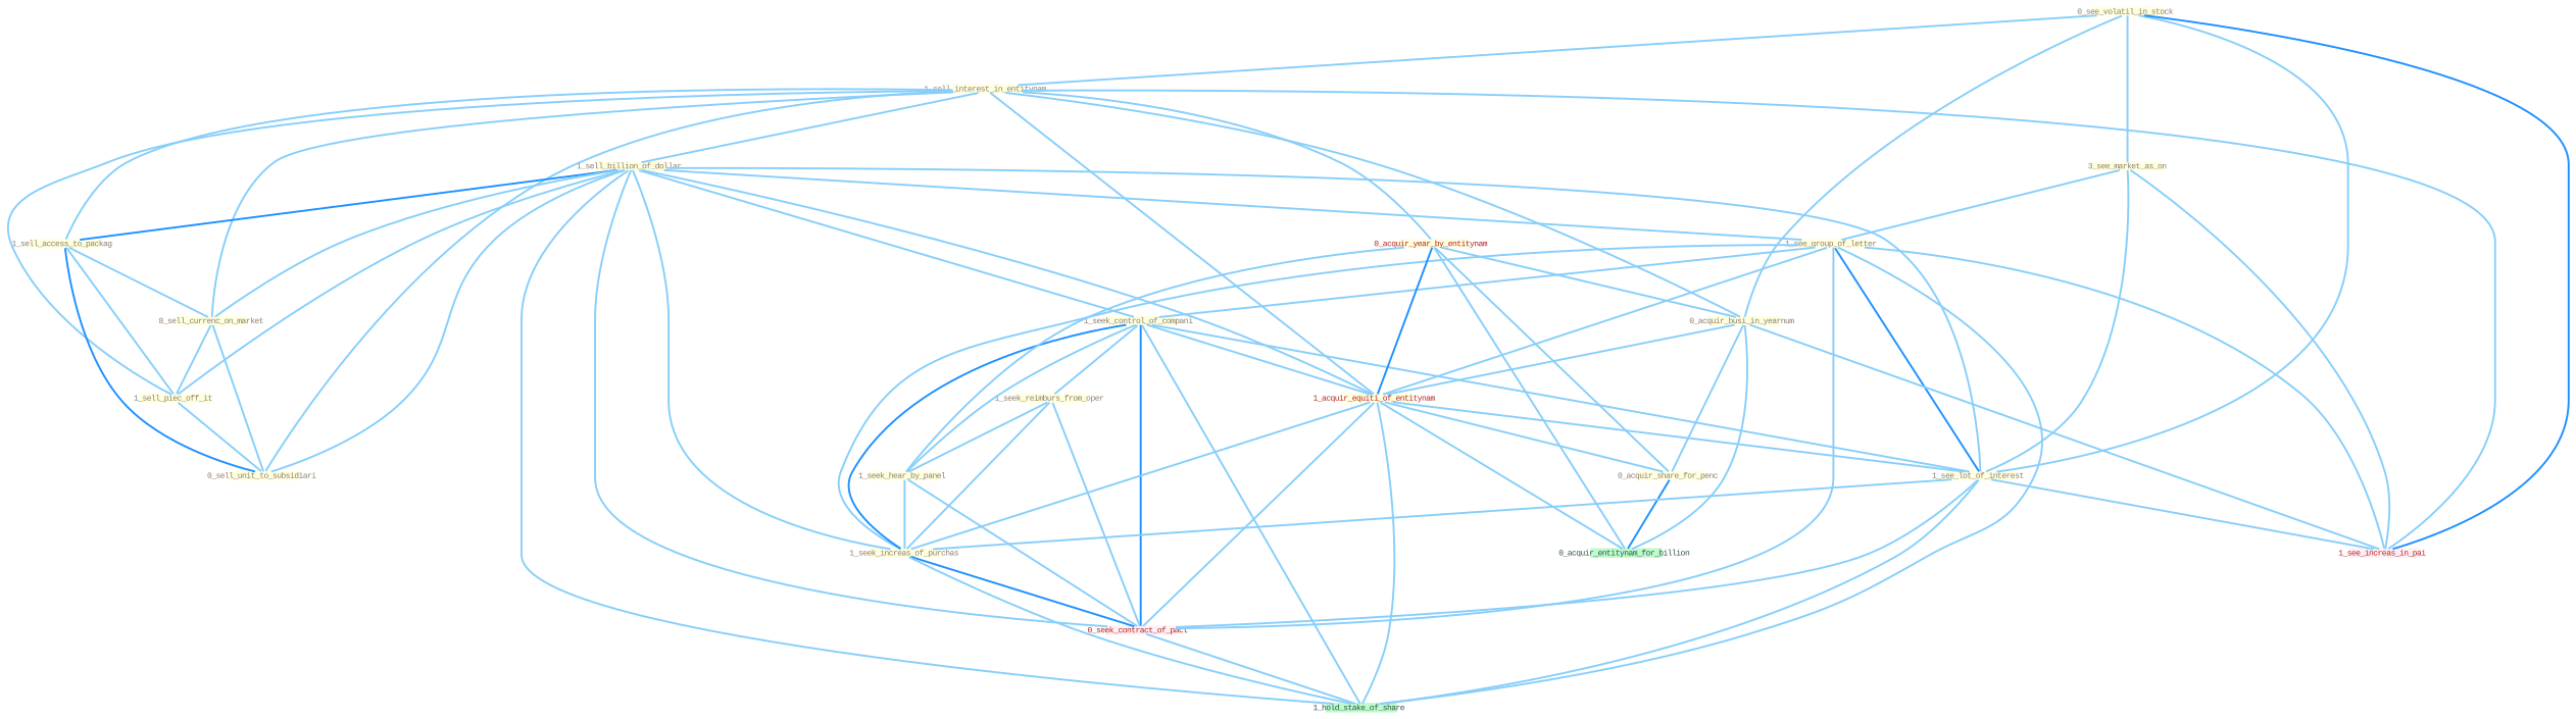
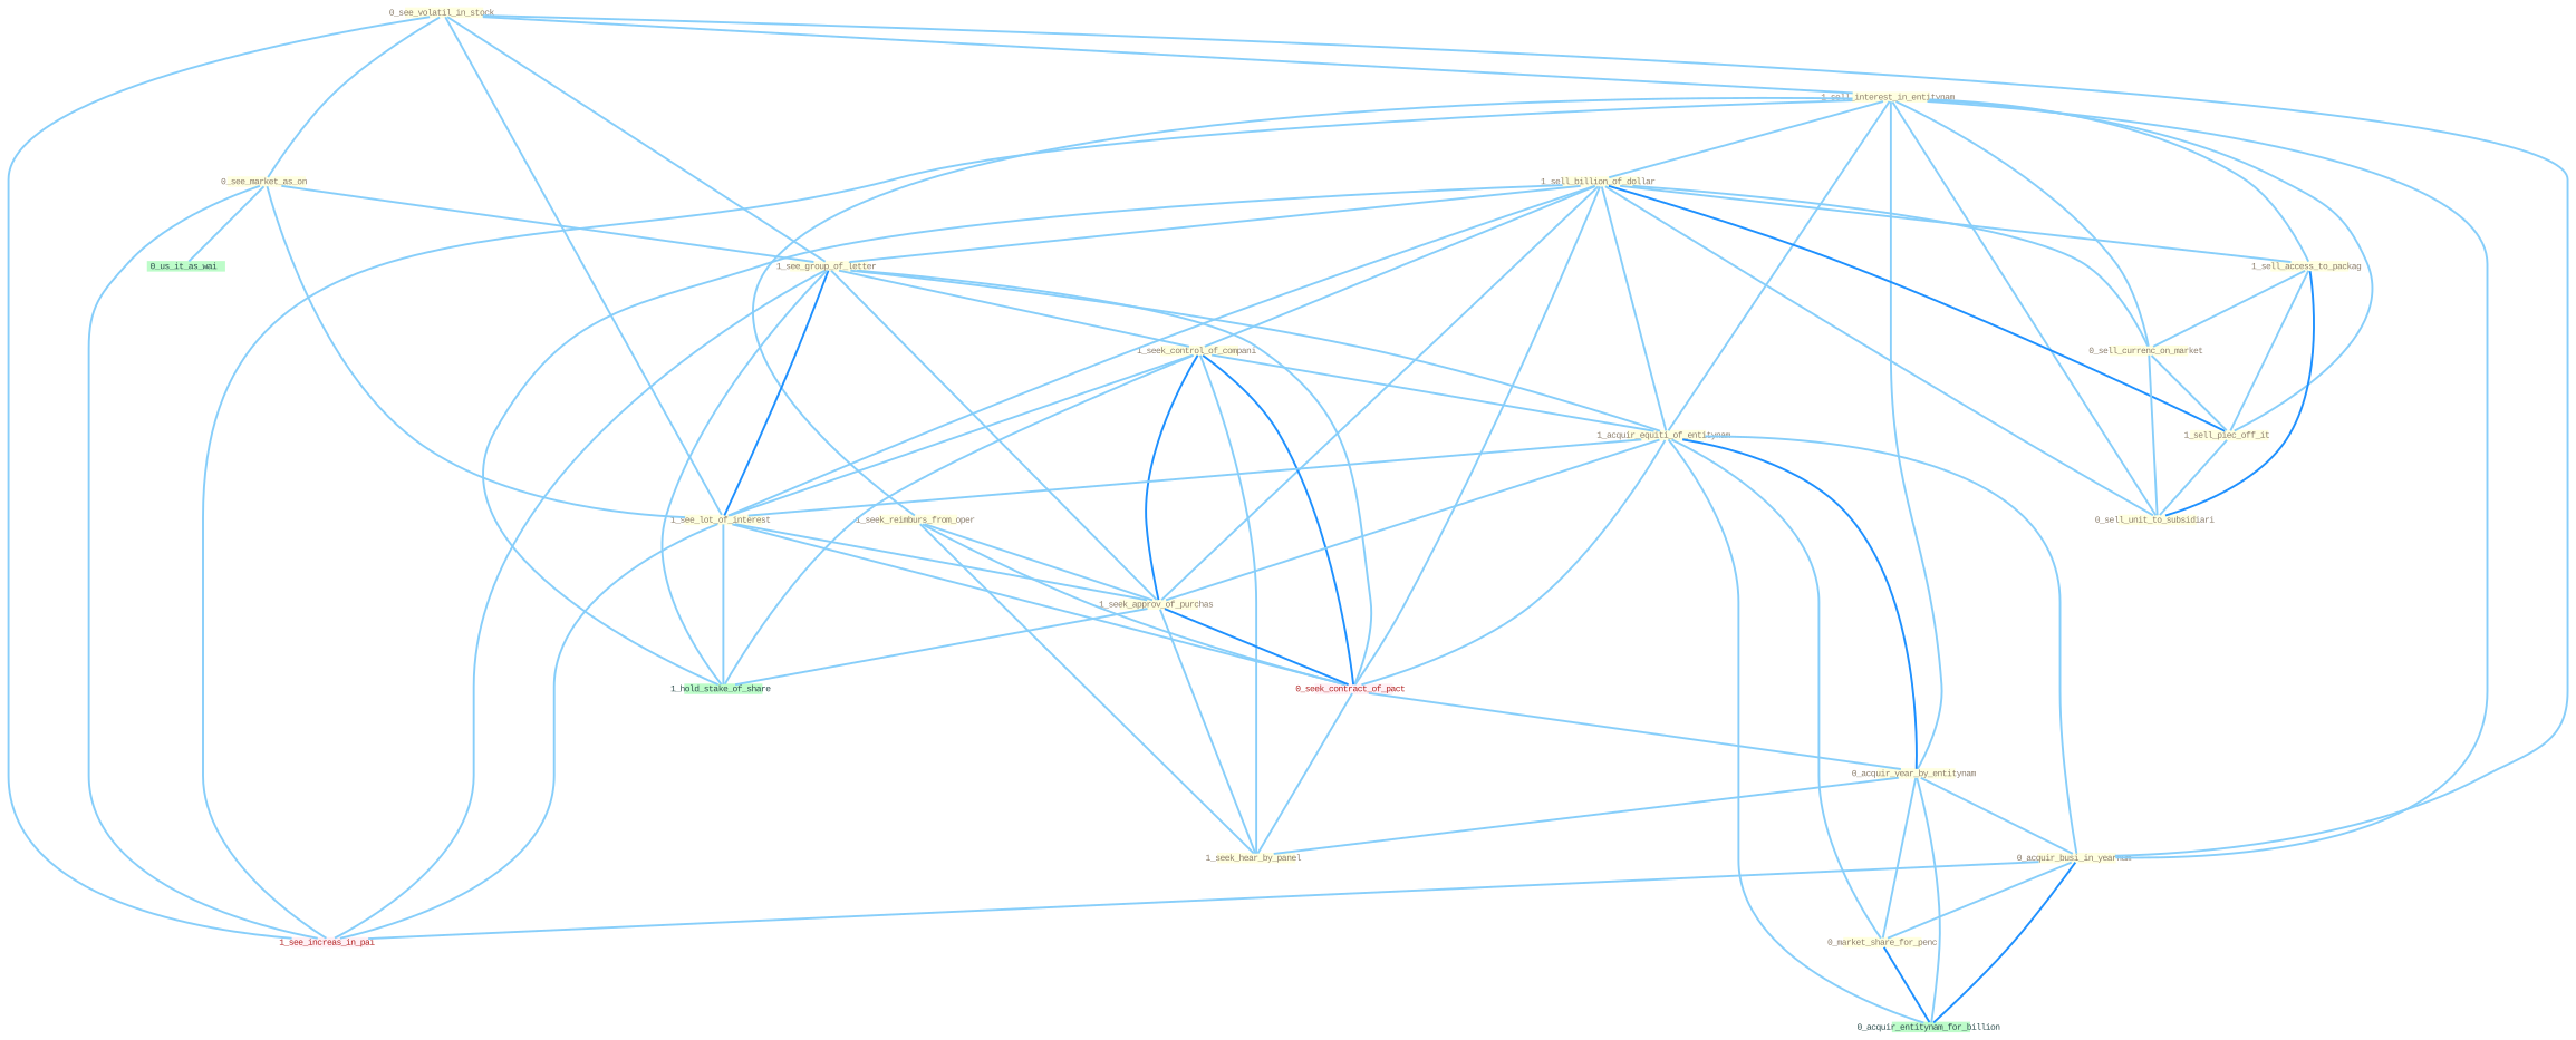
  graph {
    fontname="Liberation Mono"
    node [color="#ffffe0" fixedsize=true fontcolor="#8b7d6b" fontname="Liberation Mono" fontsize=4 shape=polygon style=filled]
    edge [color="#87cefa" fontname="Liberation Mono" w=1]
    "0_see_volatil_in_stock " [height=.06 width=.5]
    "1_sell_interest_in_entitynam " [height=.06 width=.5]
-   "0_see_market_as_on " [height=.06 width=.5 label="3_see_market_as_on"]
+   "0_see_market_as_on " [height=.06 width=.5]
    "1_sell_billion_of_dollar " [height=.06 width=.5]
    "1_see_group_of_letter " [height=.06 width=.5]
    "1_sell_access_to_packag " [height=.06 width=.5]
    "1_seek_control_of_compani " [height=.06 width=.5]
-   "0_acquir_year_by_entitynam " [fontcolor="#b22222" height=.06 width=.5]
+   "0_acquir_year_by_entitynam " [height=.06 width=.5]
    "1_seek_reimburs_from_oper " [height=.06 width=.5]
    "0_acquir_busi_in_yearnum " [height=.06 width=.5]
-   "1_acquir_equiti_of_entitynam " [fontcolor="#b22222" height=.06 width=.5]
-   "0_acquir_share_for_penc " [height=.06 width=.5]
+   "1_acquir_equiti_of_entitynam " [height=.06 width=.5]
+   "0_acquir_share_for_penc " [height=.06 width=.5 label="0_market_share_for_penc"]
    "1_see_lot_of_interest " [height=.06 width=.5]
-   "0_sell_currenc_on_market " [height=.06 width=.5 label="8_sell_currenc_on_market"]
+   "0_sell_currenc_on_market " [height=.06 width=.5]
    "1_sell_piec_off_it " [height=.06 width=.5]
    "0_sell_unit_to_subsidiari " [height=.06 width=.5]
    "1_seek_hear_by_panel " [height=.06 width=.5]
-   "1_seek_approv_of_purchas " [height=.06 width=.5 label="1_seek_increas_of_purchas"]
+   "1_seek_approv_of_purchas " [height=.06 width=.5]
    "0_seek_contract_of_pact " [color="#fff0f5" fontcolor="#b22222" height=.06 width=.5]
    "1_see_increas_in_pai " [color="#fff0f5" fontcolor="#b22222" height=.06 width=.5]
+   "0_us_it_as_wai " [color="#BDFCC9" fontcolor="#2f4f4f" height=.06 width=.5]
    "1_hold_stake_of_share " [color="#BDFCC9" fontcolor="#2f4f4f" height=.06 width=.5]
    "0_acquir_entitynam_for_billion " [color="#BDFCC9" fontcolor="#2f4f4f" height=.06 width=.5]
    subgraph sub_1 {
      "0_see_volatil_in_stock "
      "1_sell_interest_in_entitynam "
      "0_see_market_as_on "
      "1_sell_billion_of_dollar "
      "1_see_group_of_letter "
      "1_sell_access_to_packag "
      "1_seek_control_of_compani "
      "0_acquir_year_by_entitynam "
      "1_seek_reimburs_from_oper "
      "0_acquir_busi_in_yearnum "
      "1_acquir_equiti_of_entitynam "
      "0_acquir_share_for_penc "
      "1_see_lot_of_interest "
      "0_sell_currenc_on_market "
      "1_sell_piec_off_it "
      "0_sell_unit_to_subsidiari "
      "1_seek_hear_by_panel "
      "1_seek_approv_of_purchas "
    }
    subgraph sub_2 {
      "0_seek_contract_of_pact "
      "1_see_increas_in_pai "
    }
    "0_see_volatil_in_stock " -- "1_sell_interest_in_entitynam "
    "0_see_volatil_in_stock " -- "0_see_market_as_on "
+   "0_see_volatil_in_stock " -- "1_see_group_of_letter "
    "0_see_volatil_in_stock " -- "0_acquir_busi_in_yearnum "
    "0_see_volatil_in_stock " -- "1_see_lot_of_interest "
-   "0_see_volatil_in_stock " -- "1_see_increas_in_pai " [color="#1e90ff" w=2]
+   "0_see_volatil_in_stock " -- "1_see_increas_in_pai " [w=2]
    "1_sell_interest_in_entitynam " -- "1_sell_billion_of_dollar "
    "1_sell_interest_in_entitynam " -- "1_sell_access_to_packag "
    "1_sell_interest_in_entitynam " -- "0_acquir_year_by_entitynam "
    "1_sell_interest_in_entitynam " -- "0_acquir_busi_in_yearnum "
    "1_sell_interest_in_entitynam " -- "1_acquir_equiti_of_entitynam "
    "1_sell_interest_in_entitynam " -- "0_sell_currenc_on_market "
    "1_sell_interest_in_entitynam " -- "1_sell_piec_off_it "
    "1_sell_interest_in_entitynam " -- "0_sell_unit_to_subsidiari "
    "1_sell_interest_in_entitynam " -- "1_see_increas_in_pai "
    "0_see_market_as_on " -- "1_see_group_of_letter "
    "0_see_market_as_on " -- "1_see_lot_of_interest "
    "0_see_market_as_on " -- "1_see_increas_in_pai "
+   "0_see_market_as_on " -- "0_us_it_as_wai "
    "1_sell_billion_of_dollar " -- "1_see_group_of_letter "
-   "1_sell_billion_of_dollar " -- "1_sell_access_to_packag " [color="#1e90ff"]
+   "1_sell_billion_of_dollar " -- "1_sell_access_to_packag "
    "1_sell_billion_of_dollar " -- "1_seek_control_of_compani "
    "1_sell_billion_of_dollar " -- "1_acquir_equiti_of_entitynam "
    "1_sell_billion_of_dollar " -- "1_see_lot_of_interest "
    "1_sell_billion_of_dollar " -- "0_sell_currenc_on_market "
-   "1_sell_billion_of_dollar " -- "1_sell_piec_off_it "
+   "1_sell_billion_of_dollar " -- "1_sell_piec_off_it " [color="#1e90ff"]
    "1_sell_billion_of_dollar " -- "0_sell_unit_to_subsidiari "
    "1_sell_billion_of_dollar " -- "1_seek_approv_of_purchas "
    "1_sell_billion_of_dollar " -- "0_seek_contract_of_pact "
    "1_sell_billion_of_dollar " -- "1_hold_stake_of_share "
    "1_see_group_of_letter " -- "1_seek_control_of_compani "
    "1_see_group_of_letter " -- "1_acquir_equiti_of_entitynam "
    "1_see_group_of_letter " -- "1_see_lot_of_interest " [color="#1e90ff" w=2]
    "1_see_group_of_letter " -- "1_seek_approv_of_purchas "
    "1_see_group_of_letter " -- "0_seek_contract_of_pact "
    "1_see_group_of_letter " -- "1_see_increas_in_pai "
    "1_see_group_of_letter " -- "1_hold_stake_of_share "
    "1_sell_access_to_packag " -- "0_sell_currenc_on_market "
    "1_sell_access_to_packag " -- "1_sell_piec_off_it "
    "1_sell_access_to_packag " -- "0_sell_unit_to_subsidiari " [color="#1e90ff" w=2]
-   "1_seek_control_of_compani " -- "1_seek_reimburs_from_oper "
+   "1_sell_interest_in_entitynam " -- "1_seek_reimburs_from_oper "
    "1_seek_control_of_compani " -- "1_acquir_equiti_of_entitynam "
    "1_seek_control_of_compani " -- "1_see_lot_of_interest "
    "1_seek_control_of_compani " -- "1_seek_hear_by_panel "
    "1_seek_control_of_compani " -- "1_seek_approv_of_purchas " [color="#1e90ff" w=2]
    "1_seek_control_of_compani " -- "0_seek_contract_of_pact " [color="#1e90ff" w=2]
    "1_seek_control_of_compani " -- "1_hold_stake_of_share "
    "0_acquir_year_by_entitynam " -- "0_acquir_busi_in_yearnum "
    "0_acquir_year_by_entitynam " -- "1_acquir_equiti_of_entitynam " [color="#1e90ff" w=2]
    "0_acquir_year_by_entitynam " -- "0_acquir_share_for_penc "
    "0_acquir_year_by_entitynam " -- "1_seek_hear_by_panel "
    "0_acquir_year_by_entitynam " -- "0_acquir_entitynam_for_billion "
    "1_seek_reimburs_from_oper " -- "1_seek_hear_by_panel "
    "1_seek_reimburs_from_oper " -- "1_seek_approv_of_purchas "
    "1_seek_reimburs_from_oper " -- "0_seek_contract_of_pact "
    "0_acquir_busi_in_yearnum " -- "1_acquir_equiti_of_entitynam "
    "0_acquir_busi_in_yearnum " -- "0_acquir_share_for_penc "
    "0_acquir_busi_in_yearnum " -- "1_see_increas_in_pai "
-   "0_acquir_busi_in_yearnum " -- "0_acquir_entitynam_for_billion "
+   "0_acquir_busi_in_yearnum " -- "0_acquir_entitynam_for_billion " [color="#1e90ff"]
    "1_acquir_equiti_of_entitynam " -- "0_acquir_share_for_penc "
    "1_acquir_equiti_of_entitynam " -- "1_see_lot_of_interest "
    "1_acquir_equiti_of_entitynam " -- "1_seek_approv_of_purchas "
    "1_acquir_equiti_of_entitynam " -- "0_seek_contract_of_pact "
-   "1_acquir_equiti_of_entitynam " -- "1_hold_stake_of_share "
    "1_acquir_equiti_of_entitynam " -- "0_acquir_entitynam_for_billion "
    "0_acquir_share_for_penc " -- "0_acquir_entitynam_for_billion " [color="#1e90ff" w=2]
    "1_see_lot_of_interest " -- "1_seek_approv_of_purchas "
    "1_see_lot_of_interest " -- "0_seek_contract_of_pact "
    "1_see_lot_of_interest " -- "1_see_increas_in_pai "
    "1_see_lot_of_interest " -- "1_hold_stake_of_share "
    "0_sell_currenc_on_market " -- "1_sell_piec_off_it "
    "0_sell_currenc_on_market " -- "0_sell_unit_to_subsidiari "
    "1_sell_piec_off_it " -- "0_sell_unit_to_subsidiari "
    "1_seek_hear_by_panel " -- "1_seek_approv_of_purchas "
    "1_seek_hear_by_panel " -- "0_seek_contract_of_pact "
    "1_seek_approv_of_purchas " -- "0_seek_contract_of_pact " [color="#1e90ff" w=2]
    "1_seek_approv_of_purchas " -- "1_hold_stake_of_share "
-   "0_seek_contract_of_pact " -- "1_hold_stake_of_share "
+   "0_seek_contract_of_pact " -- "0_acquir_year_by_entitynam "
  }
